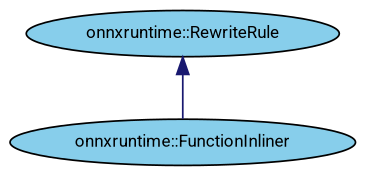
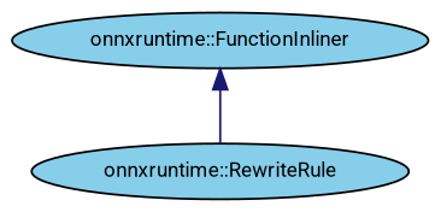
  digraph {
    fontname=Roboto
    node [color=black fillcolor=skyblue fontname=Roboto fontsize=10 shape=ellipse style=filled]
    n1 [fontcolor=black height=0.2 label="onnxruntime::FunctionInliner" width=0.4]
    n2 [height=0.2 label="onnxruntime::RewriteRule" width=0.4]
-   n2 -> n1 [color=midnightblue dir=back fontname=Roboto fontsize=10 labelfontname=Helvetica labelfontsize=10 style=solid]
+   n1 -> n2 [color=midnightblue dir=back fontname=Roboto fontsize=10 labelfontname=Helvetica labelfontsize=10 style=solid]
  }
